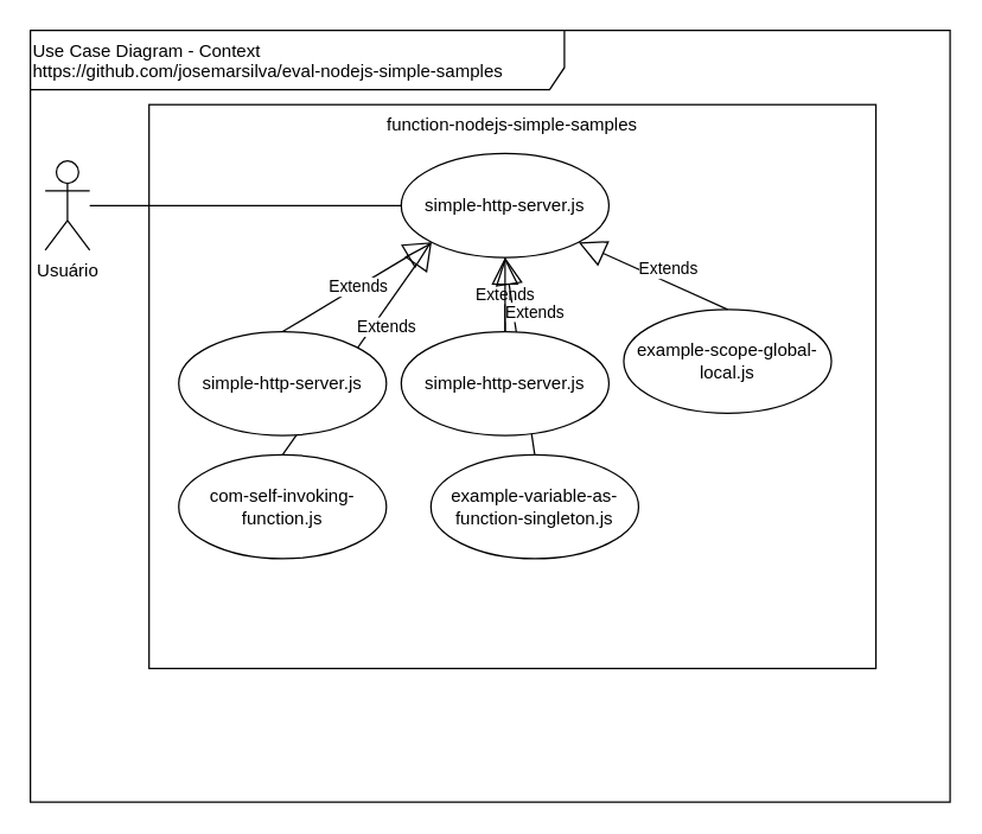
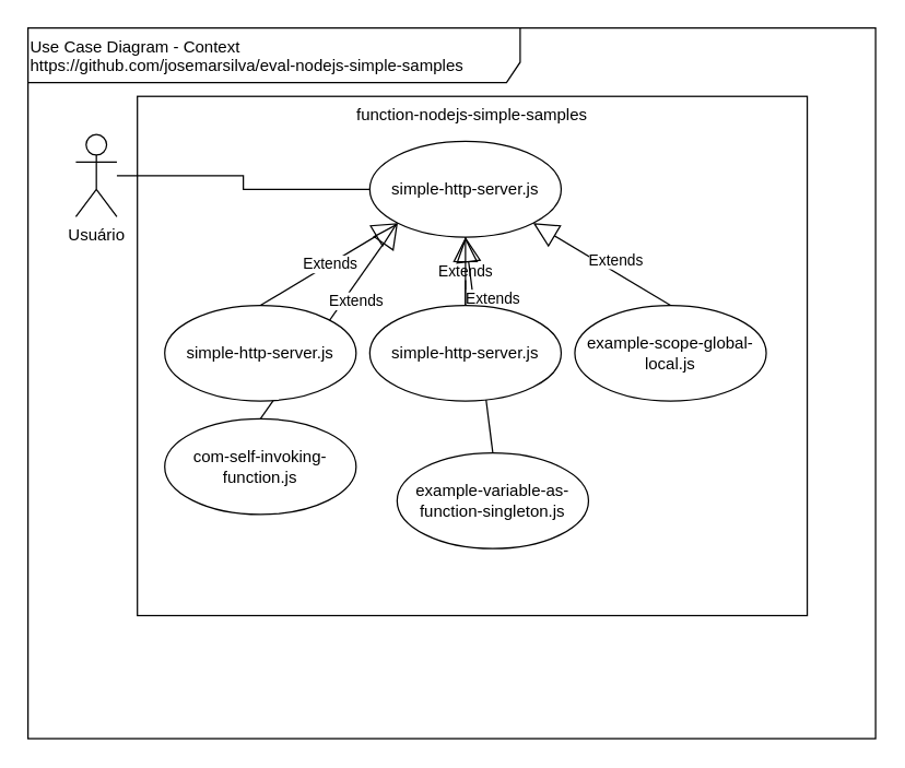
  <mxCell id="0" />
  <mxCell id="1" parent="0" />
  <mxCell id="2" value="Use Case Diagram - Context&lt;br&gt;https://github.com/josemarsilva/eval-nodejs-simple-samples" style="shape=umlFrame;whiteSpace=wrap;html=1;width=360;height=40;verticalAlign=top;align=left;" parent="1" vertex="1"><mxGeometry x="20" y="20" width="620" height="520" as="geometry" /></mxCell>
- <mxCell id="3" value="&lt;div style=&quot;text-align: center&quot;&gt;&lt;span&gt;Usuário&lt;/span&gt;&lt;/div&gt;" style="shape=umlActor;verticalLabelPosition=bottom;labelBackgroundColor=#ffffff;verticalAlign=top;html=1;align=center;" parent="1" vertex="1"><mxGeometry x="30" y="108" width="30" height="60" as="geometry" /></mxCell>
+ <mxCell id="3" value="&lt;div style=&quot;text-align: center&quot;&gt;&lt;span&gt;Usuário&lt;/span&gt;&lt;/div&gt;" style="shape=umlActor;verticalLabelPosition=bottom;labelBackgroundColor=#ffffff;verticalAlign=top;html=1;align=center;" parent="1" vertex="1"><mxGeometry x="55" y="98" width="30" height="60" as="geometry" /></mxCell>
  <mxCell id="4" value="function-nodejs-simple-samples" style="rounded=0;whiteSpace=wrap;html=1;align=center;verticalAlign=top;" parent="1" vertex="1"><mxGeometry x="100" y="70" width="490" height="380" as="geometry" /></mxCell>
  <mxCell id="5" style="edgeStyle=orthogonalEdgeStyle;rounded=0;orthogonalLoop=1;jettySize=auto;html=1;endArrow=none;endFill=0;entryX=0;entryY=0.5;entryDx=0;entryDy=0;" parent="1" source="3" target="9" edge="1"><mxGeometry relative="1" as="geometry" /></mxCell>
- <mxCell id="6" value="example-scope-global-local.js" style="ellipse;whiteSpace=wrap;html=1;align=center;" vertex="1" parent="1"><mxGeometry x="420" y="208" width="140" height="70" as="geometry" /></mxCell>
+ <mxCell id="6" value="example-scope-global-local.js" style="ellipse;whiteSpace=wrap;html=1;align=center;" vertex="1" parent="1"><mxGeometry x="420" y="223" width="140" height="70" as="geometry" /></mxCell>
  <mxCell id="7" value="com-self-invoking-function.js" style="ellipse;whiteSpace=wrap;html=1;align=center;" vertex="1" parent="1"><mxGeometry x="120" y="306" width="140" height="70" as="geometry" /></mxCell>
- <mxCell id="8" value="example-variable-as-function-singleton.js" style="ellipse;whiteSpace=wrap;html=1;align=center;" vertex="1" parent="1"><mxGeometry x="290" y="306" width="140" height="70" as="geometry" /></mxCell>
+ <mxCell id="8" value="example-variable-as-function-singleton.js" style="ellipse;whiteSpace=wrap;html=1;align=center;" vertex="1" parent="1"><mxGeometry x="290" y="331" width="140" height="70" as="geometry" /></mxCell>
  <mxCell id="9" value="simple-http-server.js" style="ellipse;whiteSpace=wrap;html=1;align=center;" vertex="1" parent="1"><mxGeometry x="270" y="103" width="140" height="70" as="geometry" /></mxCell>
  <mxCell id="10" value="Extends" style="endArrow=block;endSize=16;endFill=0;html=1;entryX=0;entryY=1;entryDx=0;entryDy=0;exitX=0.5;exitY=0;exitDx=0;exitDy=0;" edge="1" parent="1" source="16" target="9"><mxGeometry width="160" relative="1" as="geometry"><mxPoint x="40" y="480" as="sourcePoint" /><mxPoint x="200" y="480" as="targetPoint" /></mxGeometry></mxCell>
  <mxCell id="11" value="Extends" style="endArrow=block;endSize=16;endFill=0;html=1;entryX=0;entryY=1;entryDx=0;entryDy=0;exitX=0.5;exitY=0;exitDx=0;exitDy=0;" edge="1" parent="1" source="7" target="9"><mxGeometry x="0.264" y="-8" width="160" relative="1" as="geometry"><mxPoint x="200" y="200" as="sourcePoint" /><mxPoint x="290.503" y="172.749" as="targetPoint" /><mxPoint as="offset" /></mxGeometry></mxCell>
  <mxCell id="12" value="Extends" style="endArrow=block;endSize=16;endFill=0;html=1;entryX=0.5;entryY=1;entryDx=0;entryDy=0;exitX=0.5;exitY=0;exitDx=0;exitDy=0;" edge="1" parent="1" source="15" target="9"><mxGeometry width="160" relative="1" as="geometry"><mxPoint x="200" y="216" as="sourcePoint" /><mxPoint x="290.503" y="172.749" as="targetPoint" /></mxGeometry></mxCell>
  <mxCell id="13" value="Extends" style="endArrow=block;endSize=16;endFill=0;html=1;entryX=0.5;entryY=1;entryDx=0;entryDy=0;exitX=0.5;exitY=0;exitDx=0;exitDy=0;" edge="1" parent="1" source="8" target="9"><mxGeometry x="0.412" y="-14" width="160" relative="1" as="geometry"><mxPoint x="350" y="216" as="sourcePoint" /><mxPoint x="350" y="183" as="targetPoint" /><mxPoint as="offset" /></mxGeometry></mxCell>
  <mxCell id="14" value="" style="edgeStyle=none;rounded=0;orthogonalLoop=1;jettySize=auto;html=1;endArrow=none;endFill=0;" edge="1" parent="1" source="15" target="9"><mxGeometry relative="1" as="geometry" /></mxCell>
  <mxCell id="15" value="simple-http-server.js" style="ellipse;whiteSpace=wrap;html=1;align=center;" vertex="1" parent="1"><mxGeometry x="270" y="223" width="140" height="70" as="geometry" /></mxCell>
  <mxCell id="16" value="simple-http-server.js" style="ellipse;whiteSpace=wrap;html=1;align=center;" parent="1" vertex="1"><mxGeometry x="120" y="223" width="140" height="70" as="geometry" /></mxCell>
  <mxCell id="17" value="Extends" style="endArrow=block;endSize=16;endFill=0;html=1;entryX=1;entryY=1;entryDx=0;entryDy=0;exitX=0.5;exitY=0;exitDx=0;exitDy=0;" edge="1" parent="1" source="6" target="9"><mxGeometry x="-0.125" y="-8" width="160" relative="1" as="geometry"><mxPoint x="370" y="316" as="sourcePoint" /><mxPoint x="350" y="183" as="targetPoint" /><mxPoint as="offset" /></mxGeometry></mxCell>
